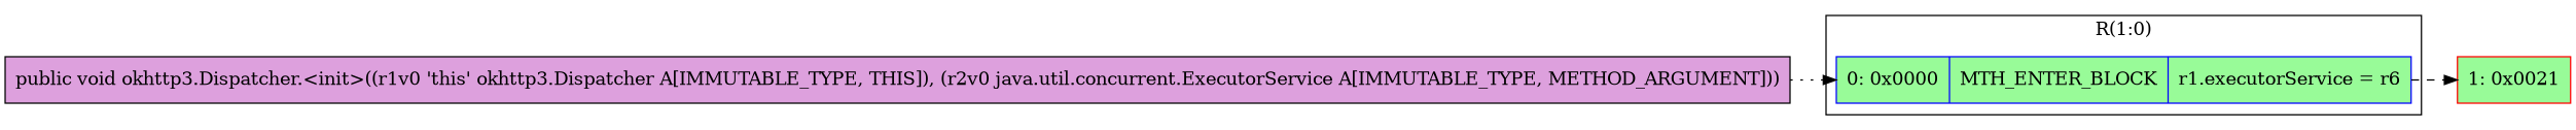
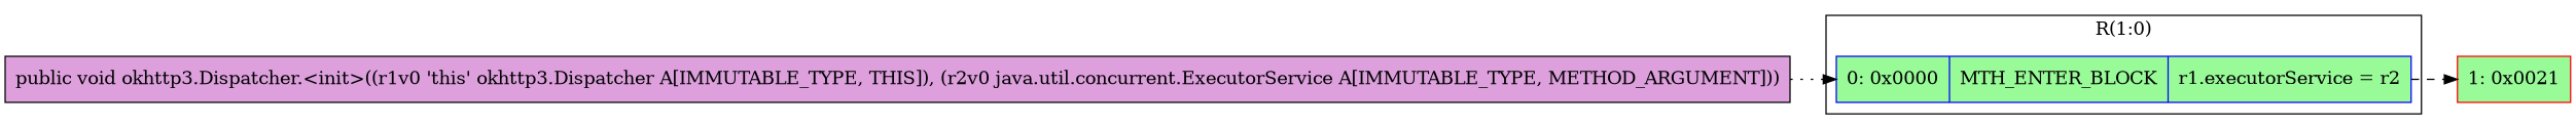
  digraph {
    rankdir=LR
    node [shape=record style=filled fillcolor=palegreen]
-   n1 [color=blue label="{0\:\ 0x0000|MTH_ENTER_BLOCK\l|r1.executorService = r6\l}"]
+   n1 [color=blue label="{0\:\ 0x0000|MTH_ENTER_BLOCK\l|r1.executorService = r2\l}"]
    n2 [color=red label="{1\:\ 0x0021}"]
    n3 [label="{public void okhttp3.Dispatcher.\<init\>((r1v0 'this' okhttp3.Dispatcher A[IMMUTABLE_TYPE, THIS]), (r2v0 java.util.concurrent.ExecutorService A[IMMUTABLE_TYPE, METHOD_ARGUMENT])) }" fillcolor=plum]
    subgraph cluster_1 {
      label="R(1:0)"
      n1
    }
    n1 -> n2 [style=dashed]
    n3 -> n1 [style=dotted]
  }
